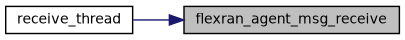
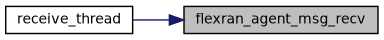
  digraph {
    rankdir=RL
    node [color=black fontname=Helvetica fontsize=10 shape=record style=filled]
-   n1 [fillcolor=grey75 fontcolor=black height=0.2 label=flexran_agent_msg_receive width=0.4]
+   n1 [fillcolor=grey75 fontcolor=black height=0.2 label=flexran_agent_msg_recv width=0.4]
    n2 [fillcolor=white height=0.2 label=receive_thread width=0.4]
    n1 -> n2 [color=midnightblue dir=back fontname=Helvetica fontsize=10 labelfontname=Helvetica labelfontsize=10 style=solid]
  }
